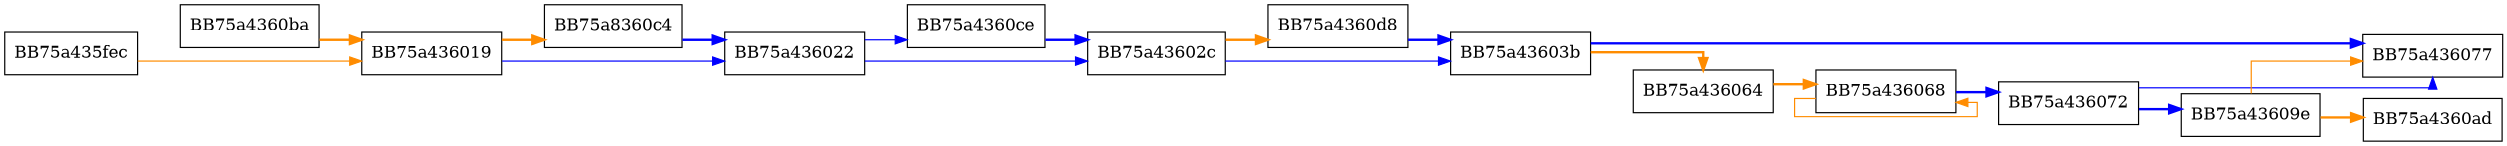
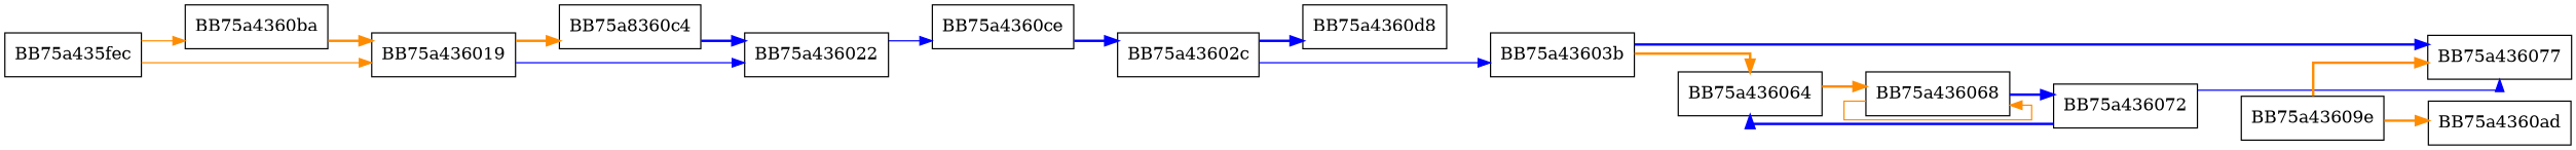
  digraph {
    fontname="DejaVu Serif"
    rankdir=LR
    splines=ortho
    node [fontname="DejaVu Serif" shape=box]
    edge [color=blue fontname="DejaVu Serif" style=bold]
    BB75a435fec
    BB75a4360ba
    BB75a436019
    n4 [label=BB75a8360c4]
    BB75a436022
    BB75a4360ce
    BB75a43602c
    BB75a4360d8
    BB75a43603b
    BB75a436077
    BB75a436064
    BB75a436068
    BB75a436072
    BB75a43609e
    BB75a4360ad
+   BB75a435fec -> BB75a4360ba [color=darkorange style=solid]
    BB75a435fec -> BB75a436019 [color=darkorange style=solid]
    BB75a4360ba -> BB75a436019 [color=darkorange]
    BB75a436019 -> n4 [color=darkorange]
    BB75a436019 -> BB75a436022 [style=solid]
    n4 -> BB75a436022
    BB75a436022 -> BB75a4360ce [style=solid]
-   BB75a436022 -> BB75a43602c [style=solid]
    BB75a4360ce -> BB75a43602c
-   BB75a43602c -> BB75a4360d8 [color=darkorange]
+   BB75a43602c -> BB75a4360d8
    BB75a43602c -> BB75a43603b [style=solid]
-   BB75a4360d8 -> BB75a43603b
    BB75a43603b -> BB75a436077
    BB75a43603b -> BB75a436064 [color=darkorange]
    BB75a436064 -> BB75a436068 [color=darkorange]
    BB75a436068 -> BB75a436068 [color=darkorange style=solid]
    BB75a436068 -> BB75a436072
    BB75a436072 -> BB75a436077 [style=solid]
-   BB75a436072 -> BB75a43609e
-   BB75a43609e -> BB75a436077 [color=darkorange style=solid]
+   BB75a436072 -> BB75a436064
+   BB75a43609e -> BB75a436077 [color=darkorange]
    BB75a43609e -> BB75a4360ad [color=darkorange]
  }
